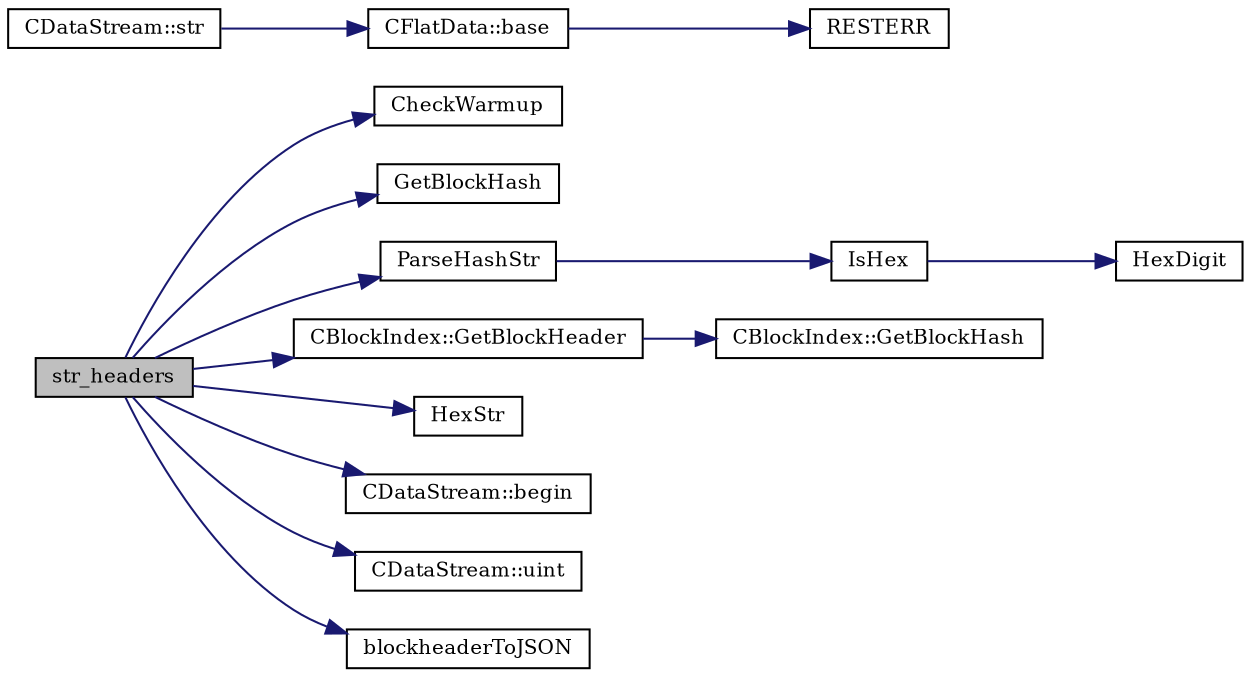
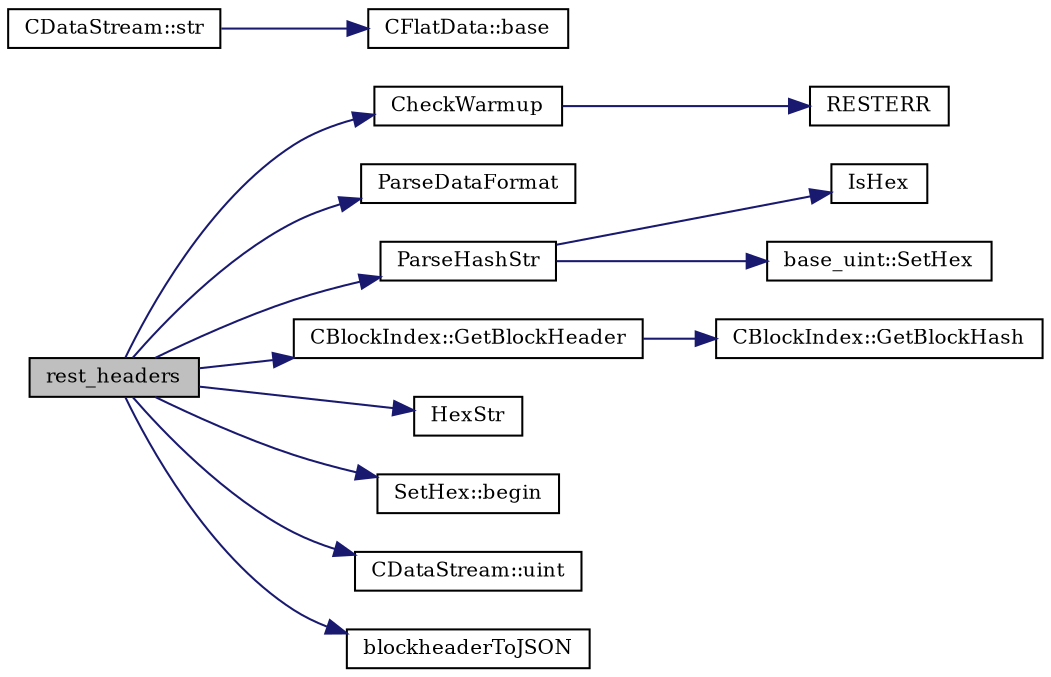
  digraph {
    fontname="DejaVu Serif"
    rankdir=LR
    node [color=black fillcolor=white fontname="DejaVu Serif" fontsize=10 shape=record style=filled]
    edge [color=midnightblue fontname="DejaVu Serif" fontsize=10 labelfontname=Helvetica labelfontsize=10 style=solid]
-   n1 [fillcolor=grey75 fontcolor=black height=0.2 label=str_headers width=0.4]
+   n1 [fillcolor=grey75 fontcolor=black height=0.2 label=rest_headers width=0.4]
    n2 [height=0.2 label=CheckWarmup width=0.4]
-   n3 [height=0.2 label=GetBlockHash width=0.4]
+   n3 [height=0.2 label=ParseDataFormat width=0.4]
    n4 [height=0.2 label=ParseHashStr width=0.4]
    n5 [height=0.2 label="CBlockIndex::GetBlockHeader" width=0.4]
    n6 [height=0.2 label=HexStr width=0.4]
-   n7 [height=0.2 label="CDataStream::begin" width=0.4]
+   n7 [height=0.2 label="SetHex::begin" width=0.4]
    n8 [height=0.2 label="CDataStream::uint" width=0.4]
    n9 [height=0.2 label=blockheaderToJSON width=0.4]
    n10 [height=0.2 label=RESTERR width=0.4]
    n11 [height=0.2 label=IsHex width=0.4]
+   n12 [height=0.2 label="base_uint::SetHex" width=0.4]
    n13 [height=0.2 label="CBlockIndex::GetBlockHash" width=0.4]
    n14 [height=0.2 label="CDataStream::str" width=0.4]
    n15 [height=0.2 label="CFlatData::base" width=0.4]
-   n16 [height=0.2 label=HexDigit width=0.4]
    n1 -> n2
    n1 -> n3
    n1 -> n4
    n1 -> n5
    n1 -> n6
    n1 -> n7
    n1 -> n8
    n1 -> n9
-   n15 -> n10
+   n2 -> n10
    n4 -> n11
+   n4 -> n12
    n5 -> n13
-   n11 -> n16
    n14 -> n15
  }
